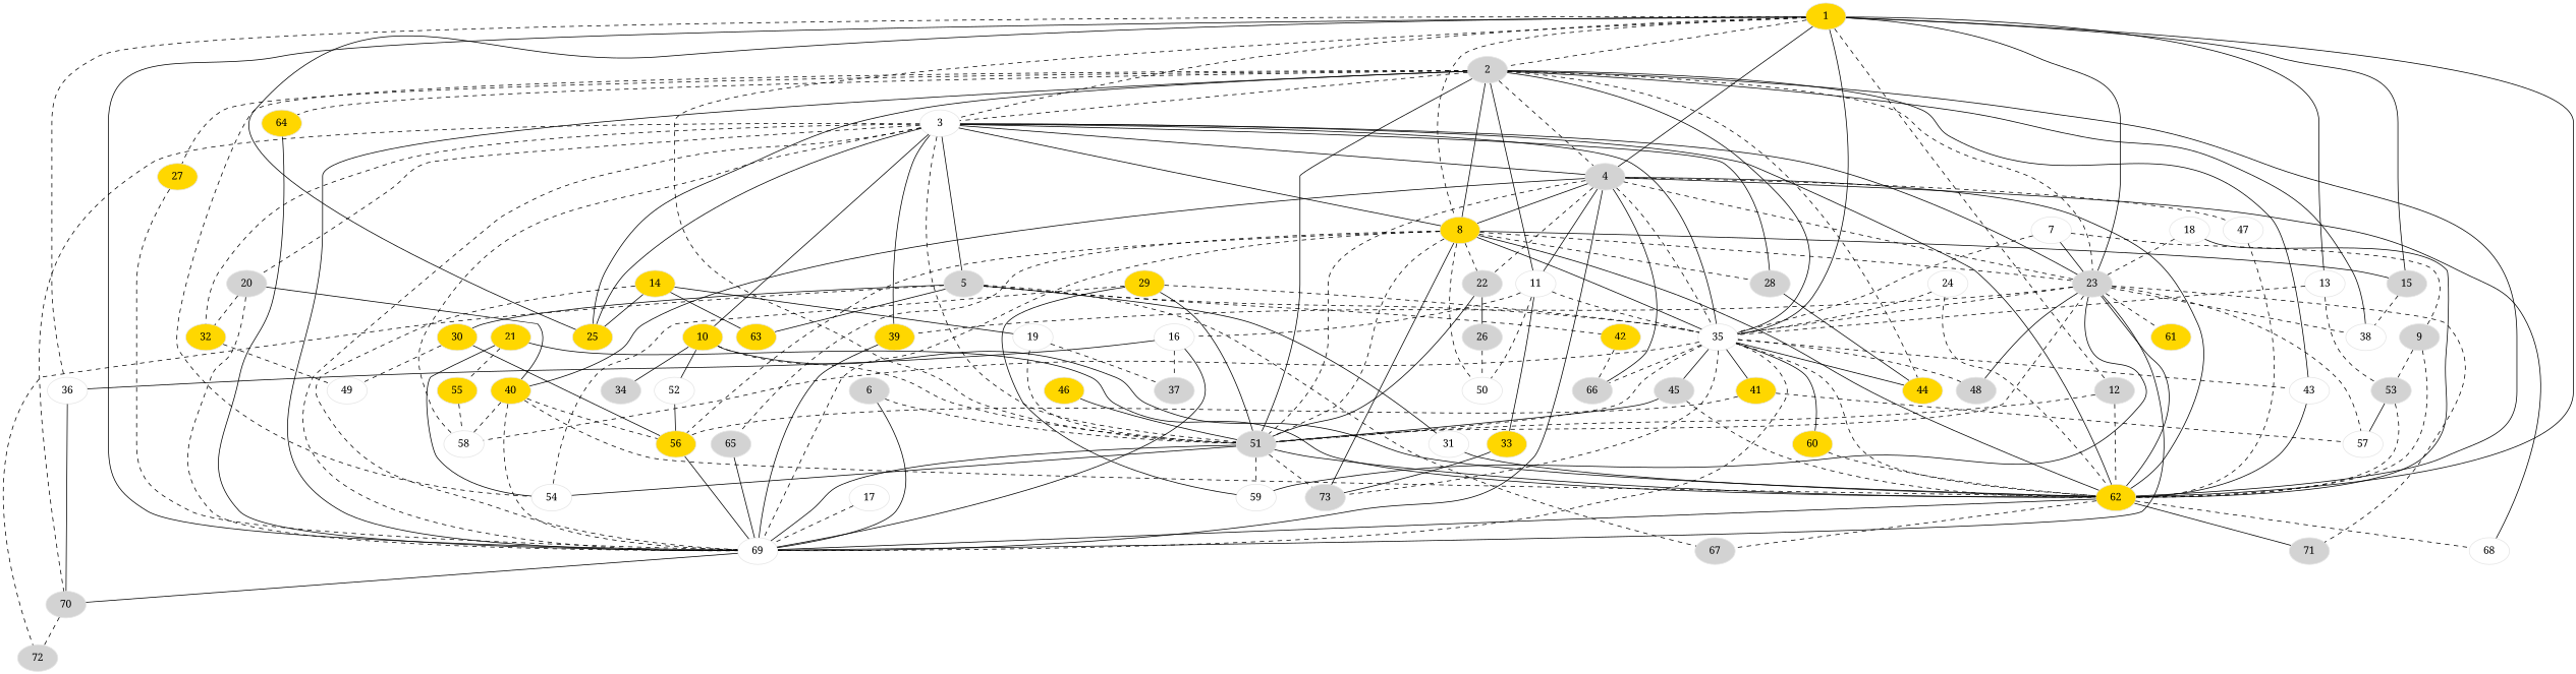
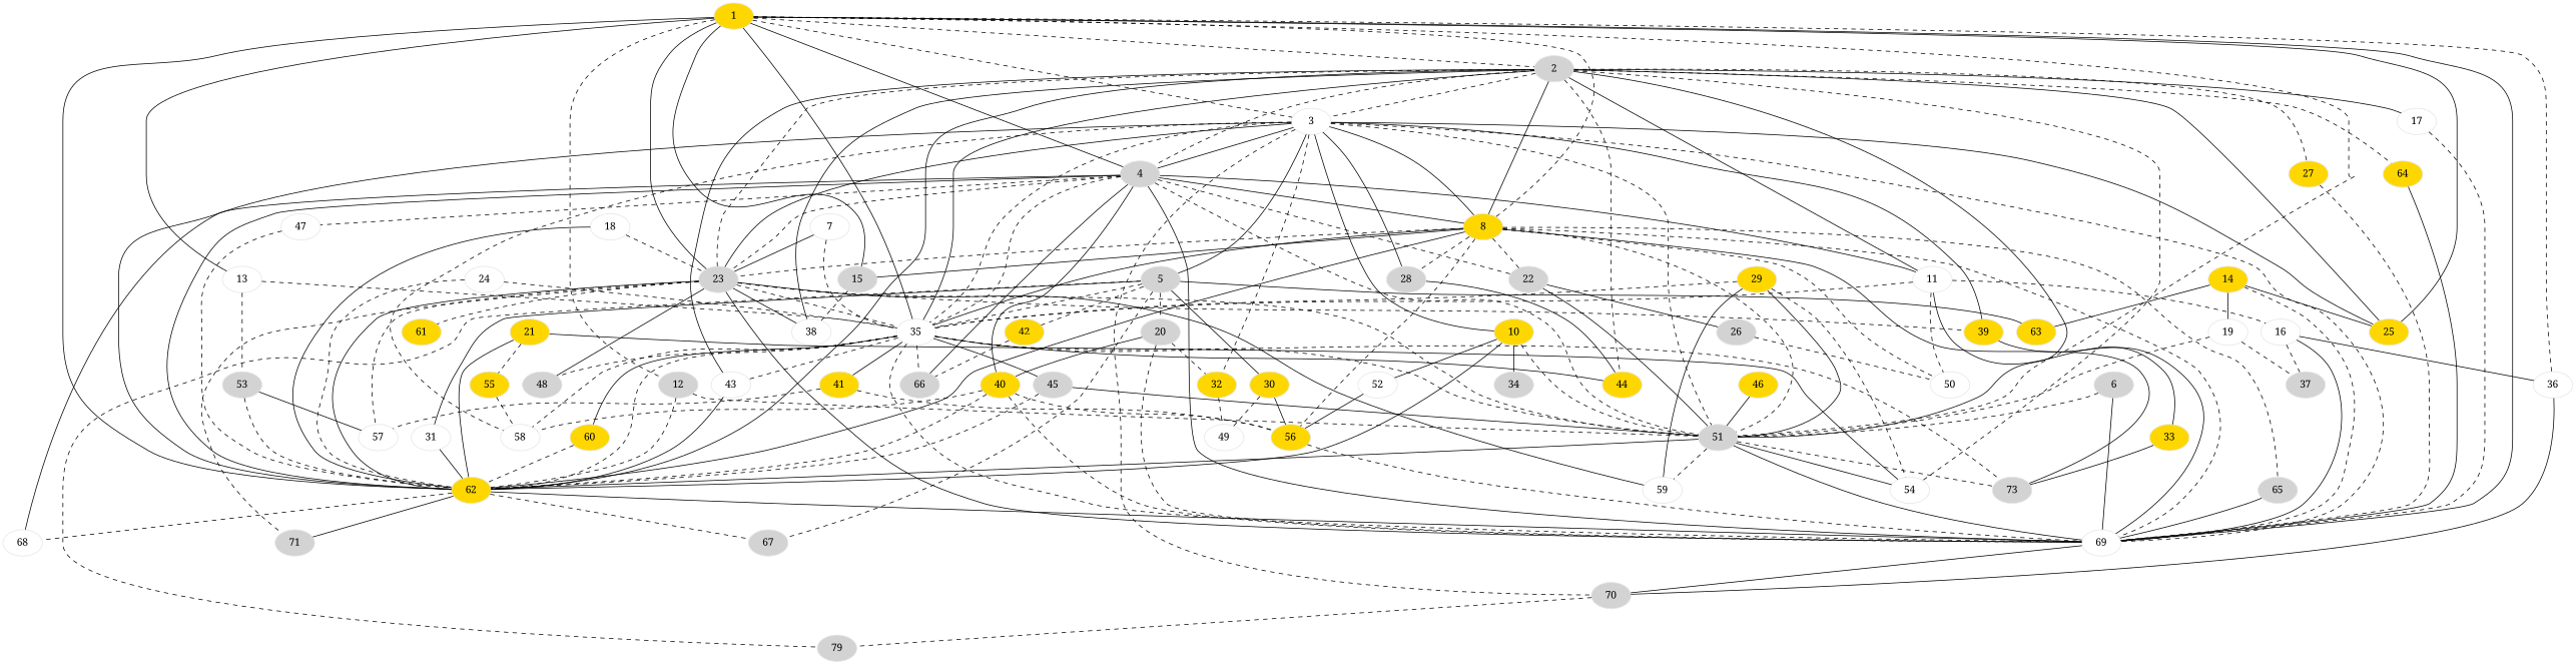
  graph {
    fontname="Noto Serif"
    node [color=gray90 fillcolor=lightgrey fontname="Noto Serif" style=filled]
    edge [fontname="Noto Serif" style=dashed weight=1.0]
    1 [fillcolor=gold]
    2
    3 [fillcolor=white]
    4
    8 [fillcolor=gold]
    12
    13 [fillcolor=white]
    15
    23
    25 [fillcolor=gold]
    35 [fillcolor=white]
    36 [fillcolor=white]
    51
    62 [fillcolor=gold]
    69 [fillcolor=white]
    11 [fillcolor=white]
    27 [fillcolor=gold]
    38 [fillcolor=white]
    43 [fillcolor=white]
    44 [fillcolor=gold]
    54 [fillcolor=white]
    64 [fillcolor=gold]
    5
    10 [fillcolor=gold]
    20
    28
    32 [fillcolor=gold]
    39 [fillcolor=gold]
    58 [fillcolor=white]
    70
    22
    40 [fillcolor=gold]
    47 [fillcolor=white]
    66
    68 [fillcolor=white]
    50 [fillcolor=white]
    56 [fillcolor=gold]
    65
    73
    53
    48
    57 [fillcolor=white]
    59 [fillcolor=white]
    61 [fillcolor=gold]
    71
    41 [fillcolor=gold]
    45
    60 [fillcolor=gold]
    67
    16 [fillcolor=white]
    33 [fillcolor=gold]
    30 [fillcolor=gold]
    31 [fillcolor=white]
    42 [fillcolor=gold]
    63 [fillcolor=gold]
-   72
+   72 [label=79]
    34
    52 [fillcolor=white]
    49 [fillcolor=white]
    26
    6
    7 [fillcolor=white]
-   9
    37
    14 [fillcolor=gold]
    19 [fillcolor=white]
    17 [fillcolor=white]
    18 [fillcolor=white]
    21 [fillcolor=gold]
    55 [fillcolor=gold]
    24 [fillcolor=white]
    29 [fillcolor=gold]
    46 [fillcolor=gold]
    1 -- 2
    1 -- 3
    1 -- 4 [style=solid]
    1 -- 8
    1 -- 12
    1 -- 13 [style=solid]
    1 -- 15 [style=solid]
    1 -- 23 [style=solid weight=2.0]
    1 -- 25 [style=solid]
    1 -- 35 [style=solid]
    1 -- 36
    1 -- 51
    1 -- 62 [style=solid weight=2.0]
    1 -- 69 [style=solid]
    2 -- 3
    2 -- 4
    2 -- 8 [style=solid]
    2 -- 23
    2 -- 25 [style=solid]
    2 -- 35 [style=solid]
    2 -- 51 [style=solid]
    2 -- 62 [style=solid]
-   2 -- 69 [style=solid]
+   2 -- 17 [style=solid]
    2 -- 11 [style=solid]
    2 -- 27
    2 -- 38 [style=solid]
    2 -- 43 [style=solid]
    2 -- 44
    2 -- 54 [weight=2.0]
    2 -- 64
    3 -- 4 [style=solid]
    3 -- 8 [style=solid]
    3 -- 23 [style=solid]
    3 -- 25 [style=solid]
-   3 -- 35 [style=solid]
+   3 -- 35
    3 -- 51
    3 -- 62 [style=solid]
    3 -- 69
    3 -- 5 [style=solid]
    3 -- 10 [style=solid]
-   3 -- 20
+   5 -- 20
    3 -- 28 [style=solid]
    3 -- 32
    3 -- 39 [style=solid]
    3 -- 58
    3 -- 70
    4 -- 8 [style=solid]
    4 -- 23
    4 -- 35 [weight=2.0]
    4 -- 51 [weight=2.0]
    4 -- 62 [style=solid]
    4 -- 69 [style=solid weight=2.0]
    4 -- 11 [style=solid]
    4 -- 22
    4 -- 40 [style=solid]
    4 -- 47
    4 -- 66 [style=solid]
    4 -- 68 [style=solid]
    8 -- 15 [style=solid]
    8 -- 23
    8 -- 35 [style=solid weight=2.0]
    8 -- 51
    8 -- 62 [style=solid]
    8 -- 69
    8 -- 28
    8 -- 22
    8 -- 50 [weight=2.0]
    8 -- 56
    8 -- 65
    8 -- 73 [style=solid]
    12 -- 51
    12 -- 62
    13 -- 35
    13 -- 53
    15 -- 38
    23 -- 35
    23 -- 51
    23 -- 62 [style=solid]
    23 -- 69 [style=solid]
-   23 -- 38
+   23 -- 38 [style=solid]
    23 -- 39
    23 -- 48 [style=solid]
    23 -- 57
    23 -- 59 [style=solid]
    23 -- 61
    23 -- 71
    35 -- 51
    35 -- 62
    35 -- 69
    35 -- 43
    35 -- 44 [style=solid]
    35 -- 58
    35 -- 66 [weight=2.0]
    35 -- 73
    35 -- 48
    35 -- 41 [style=solid]
    35 -- 45 [style=solid]
    35 -- 60 [style=solid]
    36 -- 70 [style=solid]
    51 -- 62 [style=solid]
    51 -- 69 [style=solid]
    51 -- 54 [style=solid]
    51 -- 73
    51 -- 59
    62 -- 69 [style=solid]
    62 -- 68
    62 -- 71 [style=solid]
    62 -- 67
    69 -- 70 [style=solid]
    11 -- 35
    11 -- 50
    11 -- 16
    11 -- 33 [style=solid]
    27 -- 69
    43 -- 62 [style=solid]
    64 -- 69 [style=solid]
    5 -- 35
    5 -- 67
    5 -- 30 [style=solid]
    5 -- 31 [style=solid]
    5 -- 42
    5 -- 63 [style=solid]
    5 -- 72
    10 -- 51
    10 -- 62 [style=solid]
    10 -- 34 [style=solid]
    10 -- 52 [style=solid]
    20 -- 69
    20 -- 32
    20 -- 40 [style=solid]
    28 -- 44 [style=solid]
    32 -- 49
    39 -- 69 [style=solid]
    70 -- 72
    22 -- 51 [style=solid]
    22 -- 26 [style=solid]
    40 -- 62
    40 -- 69
    40 -- 58
    40 -- 56
    47 -- 62
-   56 -- 69 [style=solid]
+   56 -- 69
    65 -- 69 [style=solid]
    53 -- 62
    53 -- 57 [style=solid]
    41 -- 56
    41 -- 57
    45 -- 51 [style=solid]
    45 -- 62
    60 -- 62
    16 -- 36 [style=solid]
    16 -- 69 [style=solid]
    16 -- 37
    33 -- 73 [style=solid]
    30 -- 56 [style=solid]
    30 -- 49
    31 -- 62 [style=solid]
    42 -- 66
    52 -- 56 [style=solid]
    26 -- 50
    6 -- 51
    6 -- 69 [style=solid]
    7 -- 23 [style=solid]
    7 -- 35
-   7 -- 9
-   9 -- 62
-   9 -- 53
    14 -- 25 [style=solid]
    14 -- 69
    14 -- 63 [style=solid]
    14 -- 19 [style=solid]
    19 -- 51
    19 -- 37
    17 -- 69
    18 -- 23
    18 -- 62 [style=solid]
    21 -- 62 [style=solid]
    21 -- 54 [style=solid]
    21 -- 55
    55 -- 58
    24 -- 35
    24 -- 62
    29 -- 35
    29 -- 51 [style=solid]
    29 -- 54
    29 -- 59 [style=solid]
    46 -- 51 [style=solid]
  }
